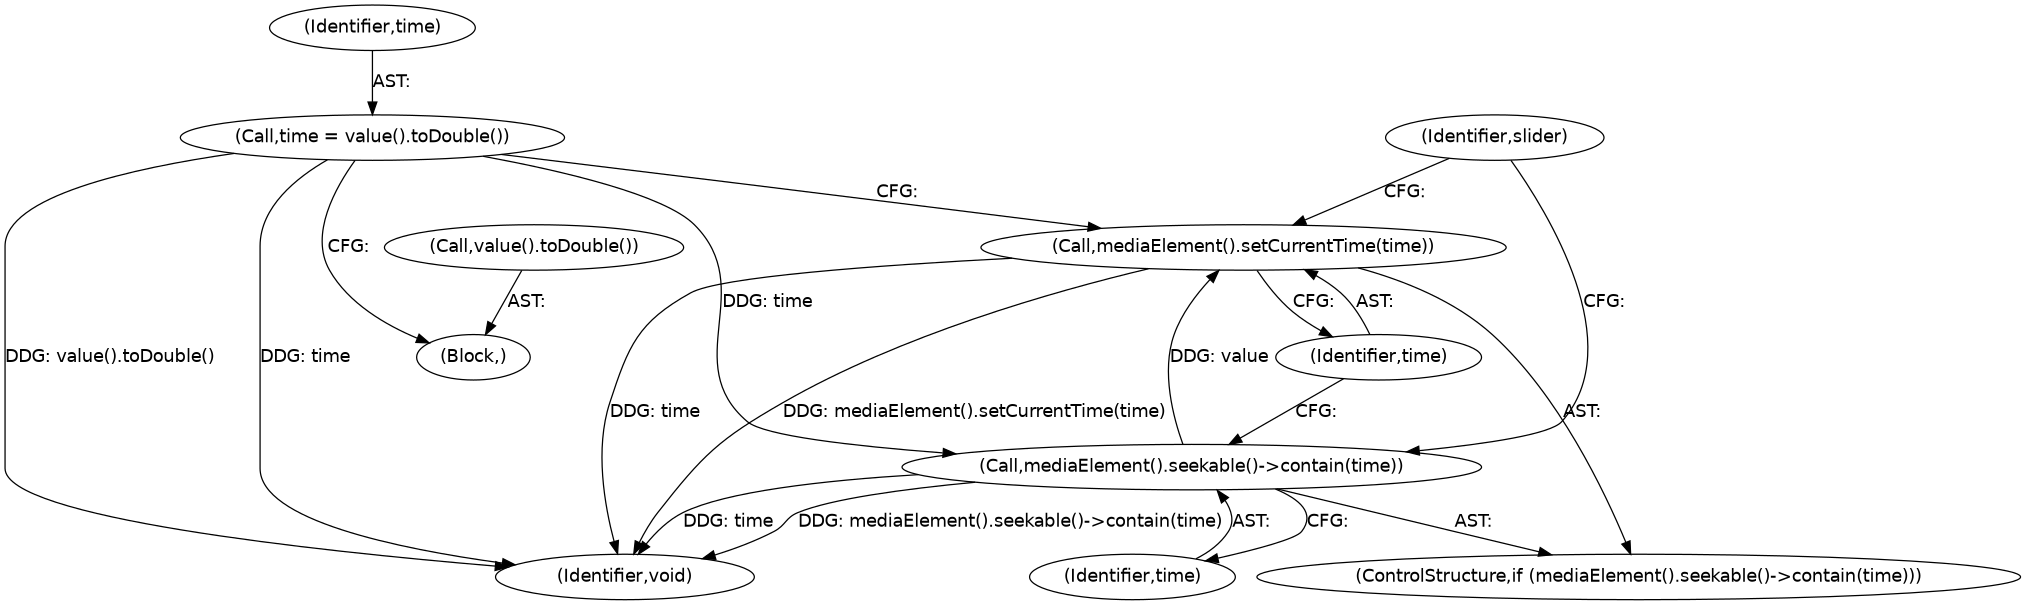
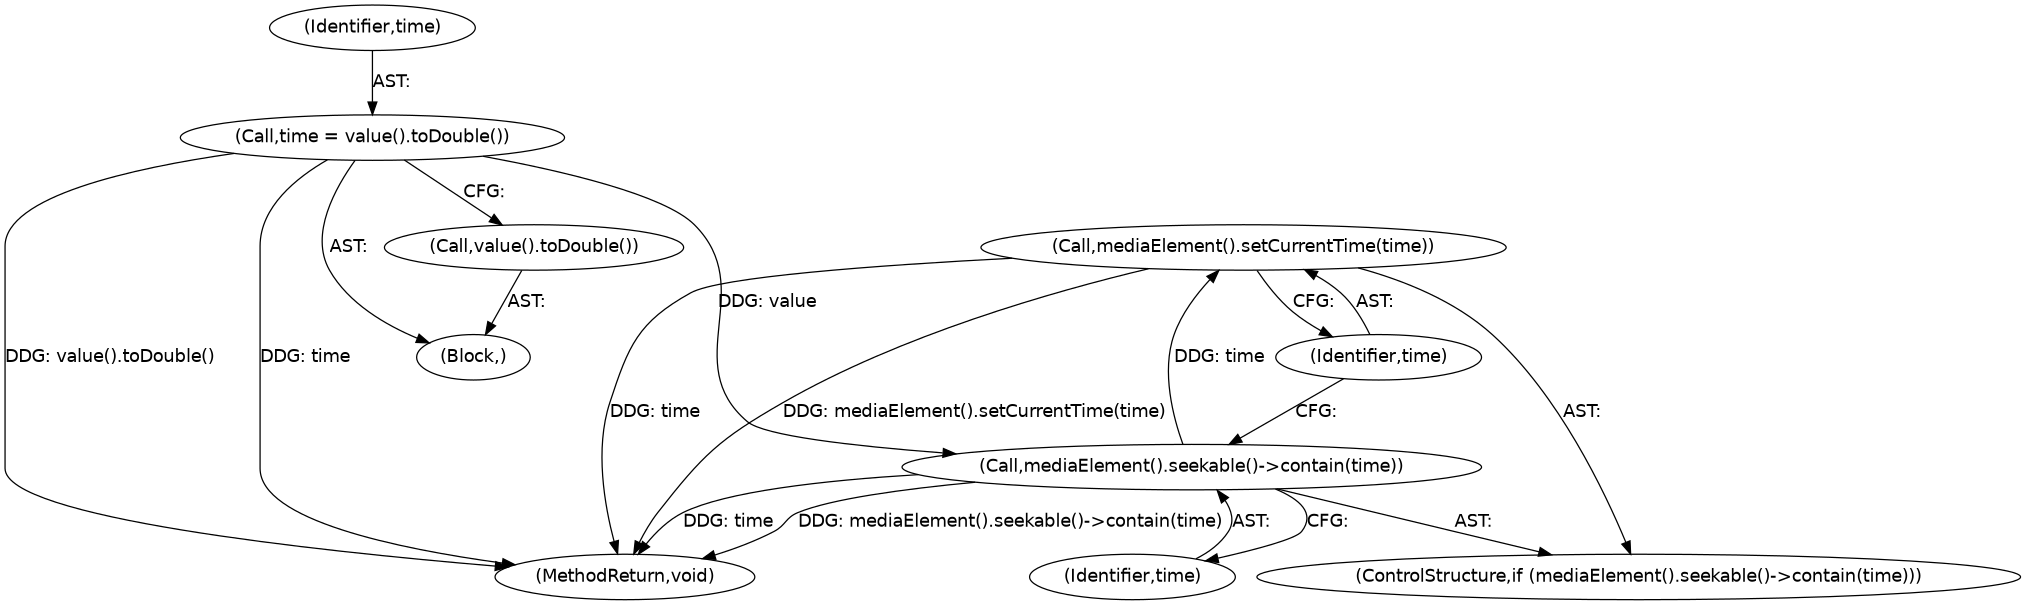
  digraph {
    fontname="DejaVu Sans"
    node [fontname="DejaVu Sans"]
    edge [fontname="DejaVu Sans"]
    n1 [label="(Call,mediaElement().setCurrentTime(time))"]
    n2 [label="(ControlStructure,if (mediaElement().seekable()->contain(time)))"]
    n3 [label="(Identifier,time)"]
-   n4 [label="(Identifier,void)"]
+   n4 [label="(MethodReturn,void)"]
    n5 [label="(Call,mediaElement().seekable()->contain(time))"]
    n6 [label="(Identifier,time)"]
    n7 [label="(Call,time = value().toDouble())"]
    n8 [label="(Block,)"]
    n9 [label="(Call,value().toDouble())"]
-   n10 [label="(Identifier,slider)"]
    n11 [label="(Identifier,time)"]
    n1 -> n2 [label="AST: "]
    n1 -> n3 [label="CFG: "]
    n1 -> n4 [label="DDG: mediaElement().setCurrentTime(time)"]
    n1 -> n4 [label="DDG: time"]
    n3 -> n1 [label="AST: "]
    n3 -> n5 [label="CFG: "]
-   n5 -> n1 [label="DDG: value"]
+   n5 -> n1 [label="DDG: time"]
    n5 -> n2 [label="AST: "]
    n5 -> n4 [label="DDG: time"]
    n5 -> n4 [label="DDG: mediaElement().seekable()->contain(time)"]
    n5 -> n6 [label="CFG: "]
    n6 -> n5 [label="AST: "]
    n7 -> n4 [label="DDG: time"]
    n7 -> n4 [label="DDG: value().toDouble()"]
-   n7 -> n5 [label="DDG: time"]
-   n7 -> n8 [label="CFG: "]
-   n7 -> n1 [label="CFG: "]
+   n7 -> n5 [label="DDG: value"]
+   n7 -> n8 [label="AST: "]
+   n7 -> n9 [label="CFG: "]
    n9 -> n8 [label="AST: "]
-   n10 -> n1 [label="CFG: "]
-   n10 -> n5 [label="CFG: "]
    n11 -> n7 [label="AST: "]
  }
